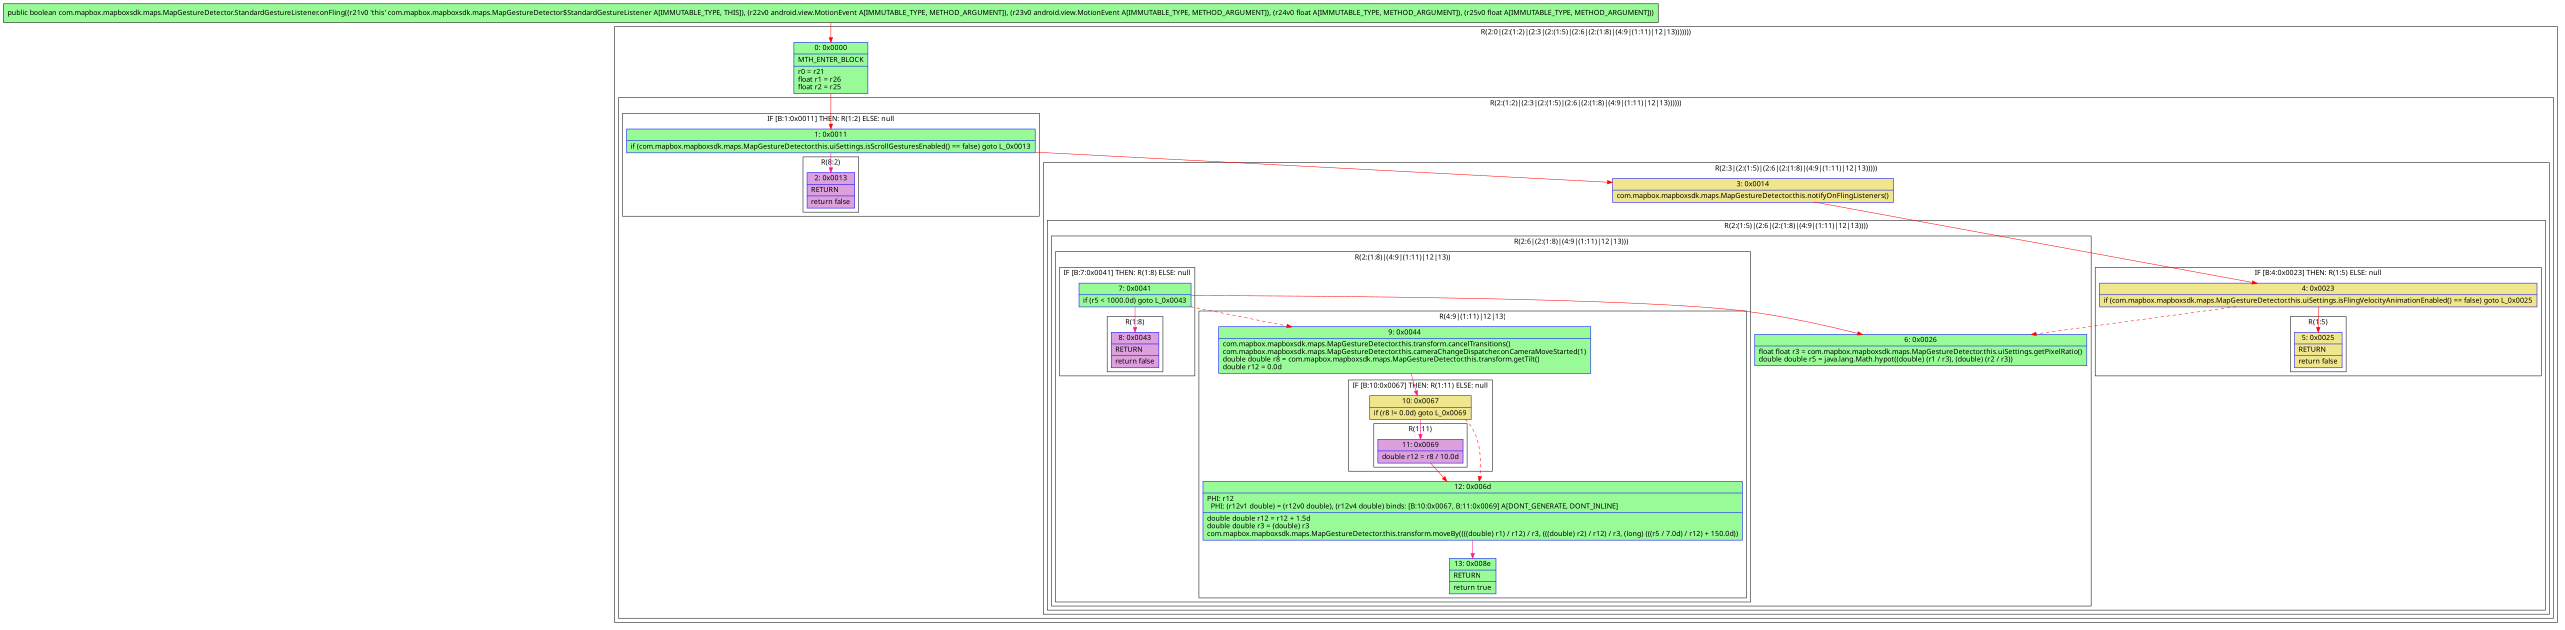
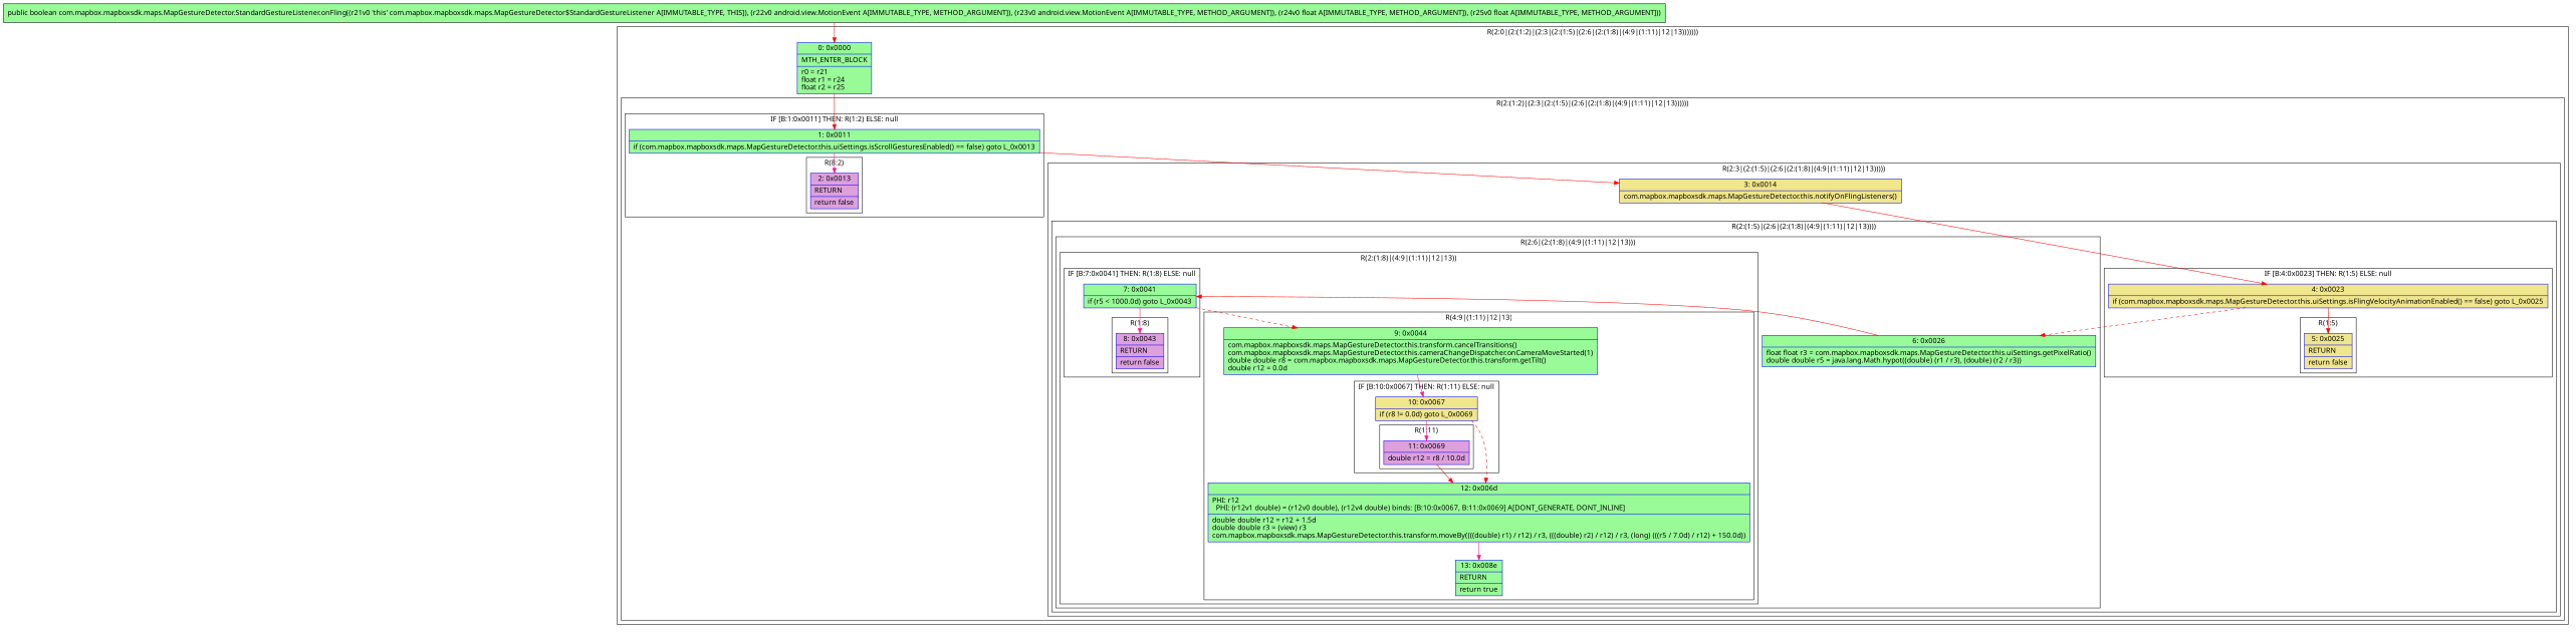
  digraph {
    fontname="Noto Sans"
    node [color=blue fillcolor=palegreen fontname="Noto Sans" shape=record style=filled]
    edge [color=red fontname="Noto Sans"]
    n1 [fillcolor=plum label="{2\:\ 0x0013|RETURN\l|return false\l}"]
    n2 [label="{1\:\ 0x0011|if (com.mapbox.mapboxsdk.maps.MapGestureDetector.this.uiSettings.isScrollGesturesEnabled() == false) goto L_0x0013\l}"]
    n3 [fillcolor=khaki label="{5\:\ 0x0025|RETURN\l|return false\l}"]
    n4 [fillcolor=khaki label="{4\:\ 0x0023|if (com.mapbox.mapboxsdk.maps.MapGestureDetector.this.uiSettings.isFlingVelocityAnimationEnabled() == false) goto L_0x0025\l}"]
    n5 [fillcolor=plum label="{8\:\ 0x0043|RETURN\l|return false\l}"]
    n6 [label="{7\:\ 0x0041|if (r5 \< 1000.0d) goto L_0x0043\l}"]
    n7 [fillcolor=plum label="{11\:\ 0x0069|double r12 = r8 \/ 10.0d\l}"]
    n8 [fillcolor=khaki label="{10\:\ 0x0067|if (r8 != 0.0d) goto L_0x0069\l}"]
    n9 [label="{9\:\ 0x0044|com.mapbox.mapboxsdk.maps.MapGestureDetector.this.transform.cancelTransitions()\lcom.mapbox.mapboxsdk.maps.MapGestureDetector.this.cameraChangeDispatcher.onCameraMoveStarted(1)\ldouble double r8 = com.mapbox.mapboxsdk.maps.MapGestureDetector.this.transform.getTilt()\ldouble r12 = 0.0d\l}"]
-   n10 [label="{12\:\ 0x006d|PHI: r12 \l  PHI: (r12v1 double) = (r12v0 double), (r12v4 double) binds: [B:10:0x0067, B:11:0x0069] A[DONT_GENERATE, DONT_INLINE]\l|double double r12 = r12 + 1.5d\ldouble double r3 = (double) r3\lcom.mapbox.mapboxsdk.maps.MapGestureDetector.this.transform.moveBy((((double) r1) \/ r12) \/ r3, (((double) r2) \/ r12) \/ r3, (long) (((r5 \/ 7.0d) \/ r12) + 150.0d))\l}"]
+   n10 [label="{12\:\ 0x006d|PHI: r12 \l  PHI: (r12v1 double) = (r12v0 double), (r12v4 double) binds: [B:10:0x0067, B:11:0x0069] A[DONT_GENERATE, DONT_INLINE]\l|double double r12 = r12 + 1.5d\ldouble double r3 = (view) r3\lcom.mapbox.mapboxsdk.maps.MapGestureDetector.this.transform.moveBy((((double) r1) \/ r12) \/ r3, (((double) r2) \/ r12) \/ r3, (long) (((r5 \/ 7.0d) \/ r12) + 150.0d))\l}"]
    n11 [label="{13\:\ 0x008e|RETURN\l|return true\l}"]
    n12 [label="{6\:\ 0x0026|float float r3 = com.mapbox.mapboxsdk.maps.MapGestureDetector.this.uiSettings.getPixelRatio()\ldouble double r5 = java.lang.Math.hypot((double) (r1 \/ r3), (double) (r2 \/ r3))\l}"]
    n13 [fillcolor=khaki label="{3\:\ 0x0014|com.mapbox.mapboxsdk.maps.MapGestureDetector.this.notifyOnFlingListeners()\l}"]
-   n14 [label="{0\:\ 0x0000|MTH_ENTER_BLOCK\l|r0 = r21\lfloat r1 = r26\lfloat r2 = r25\l}"]
+   n14 [label="{0\:\ 0x0000|MTH_ENTER_BLOCK\l|r0 = r21\lfloat r1 = r24\lfloat r2 = r25\l}"]
    n15 [label="{public boolean com.mapbox.mapboxsdk.maps.MapGestureDetector.StandardGestureListener.onFling((r21v0 'this' com.mapbox.mapboxsdk.maps.MapGestureDetector$StandardGestureListener A[IMMUTABLE_TYPE, THIS]), (r22v0 android.view.MotionEvent A[IMMUTABLE_TYPE, METHOD_ARGUMENT]), (r23v0 android.view.MotionEvent A[IMMUTABLE_TYPE, METHOD_ARGUMENT]), (r24v0 float A[IMMUTABLE_TYPE, METHOD_ARGUMENT]), (r25v0 float A[IMMUTABLE_TYPE, METHOD_ARGUMENT])) }" color=""]
    subgraph cluster_1 {
      label="R(2:0|(2:(1:2)|(2:3|(2:(1:5)|(2:6|(2:(1:8)|(4:9|(1:11)|12|13)))))))"
      n14
      subgraph cluster_2 {
        label="R(2:(1:2)|(2:3|(2:(1:5)|(2:6|(2:(1:8)|(4:9|(1:11)|12|13))))))"
        subgraph cluster_3 {
          label="IF [B:1:0x0011] THEN: R(1:2) ELSE: null"
          n2
          subgraph cluster_4 {
            label="R(8:2)"
            n1
          }
        }
        subgraph cluster_5 {
          label="R(2:3|(2:(1:5)|(2:6|(2:(1:8)|(4:9|(1:11)|12|13)))))"
          n13
          subgraph cluster_6 {
            label="R(2:(1:5)|(2:6|(2:(1:8)|(4:9|(1:11)|12|13))))"
            subgraph cluster_7 {
              label="IF [B:4:0x0023] THEN: R(1:5) ELSE: null"
              n4
              subgraph cluster_8 {
                label="R(1:5)"
                n3
              }
            }
            subgraph cluster_9 {
              label="R(2:6|(2:(1:8)|(4:9|(1:11)|12|13)))"
              n12
              subgraph cluster_10 {
                label="R(2:(1:8)|(4:9|(1:11)|12|13))"
                subgraph cluster_11 {
                  label="IF [B:7:0x0041] THEN: R(1:8) ELSE: null"
                  n6
                  subgraph cluster_12 {
                    label="R(1:8)"
                    n5
                  }
                }
                subgraph cluster_13 {
                  label="R(4:9|(1:11)|12|13)"
                  n9
                  n10
                  n11
                  subgraph cluster_14 {
                    label="IF [B:10:0x0067] THEN: R(1:11) ELSE: null"
                    n8
                    subgraph cluster_15 {
                      label="R(1:11)"
                      n7
                    }
                  }
                }
              }
            }
          }
        }
      }
    }
    n2 -> n1 [color=deeppink]
    n2 -> n13 [style=solid]
    n4 -> n3
    n4 -> n12 [style=dashed]
    n6 -> n5 [color=deeppink]
    n6 -> n9 [style=dashed]
    n7 -> n10
    n8 -> n7 [color=deeppink]
    n8 -> n10 [style=dashed]
    n9 -> n8 [color=deeppink]
    n10 -> n11 [color=deeppink]
-   n6 -> n12
+   n12 -> n6
    n13 -> n4
    n14 -> n2
    n15 -> n14
  }
